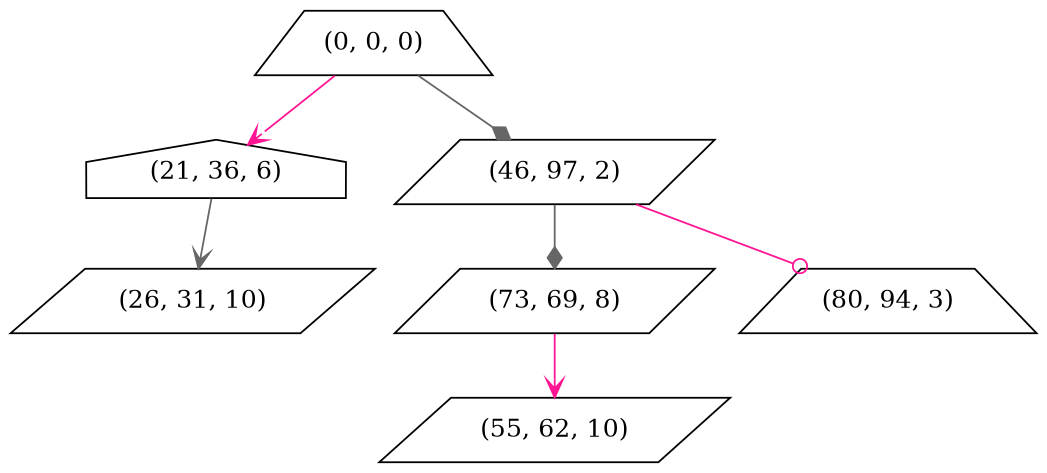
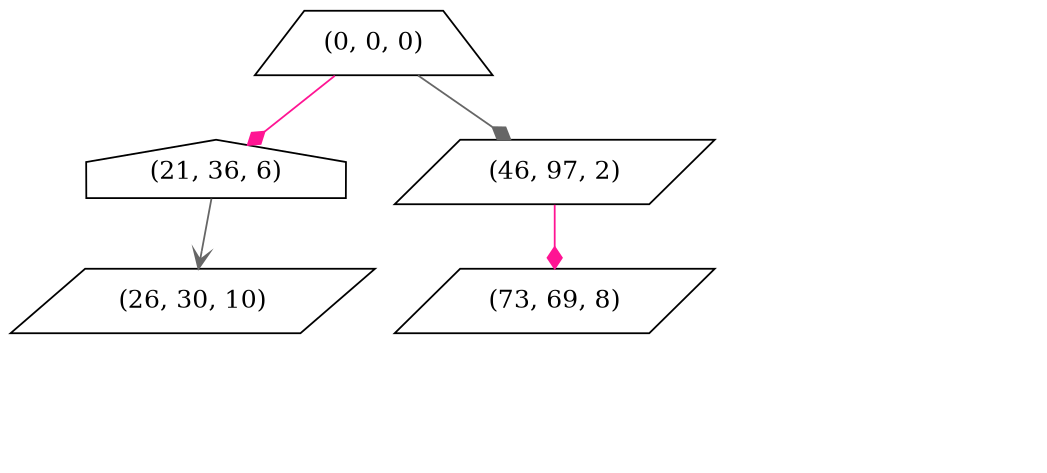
  digraph {
    node [shape=parallelogram]
    edge [arrowhead=diamond color=deeppink]
    "(0, 0, 0)" [shape=trapezium]
    "(21, 36, 6)" [shape=house]
    "(46, 97, 2)"
-   "(26, 31, 10)"
+   "(26, 31, 10)" [label="(26, 30, 10)"]
    n5 [label="(73, 69, 8)"]
-   "(80, 94, 3)" [shape=trapezium]
-   "(55, 62, 10)"
-   "(0, 0, 0)" -> "(21, 36, 6)" [arrowhead=vee]
+   "(0, 0, 0)" -> "(21, 36, 6)"
    "(0, 0, 0)" -> "(46, 97, 2)" [color=gray40]
    "(21, 36, 6)" -> "(26, 31, 10)" [arrowhead=vee color=gray40]
-   "(46, 97, 2)" -> n5 [color=gray40]
-   "(46, 97, 2)" -> "(80, 94, 3)" [arrowhead=odot]
-   n5 -> "(55, 62, 10)" [arrowhead=vee]
+   "(46, 97, 2)" -> n5
  }
